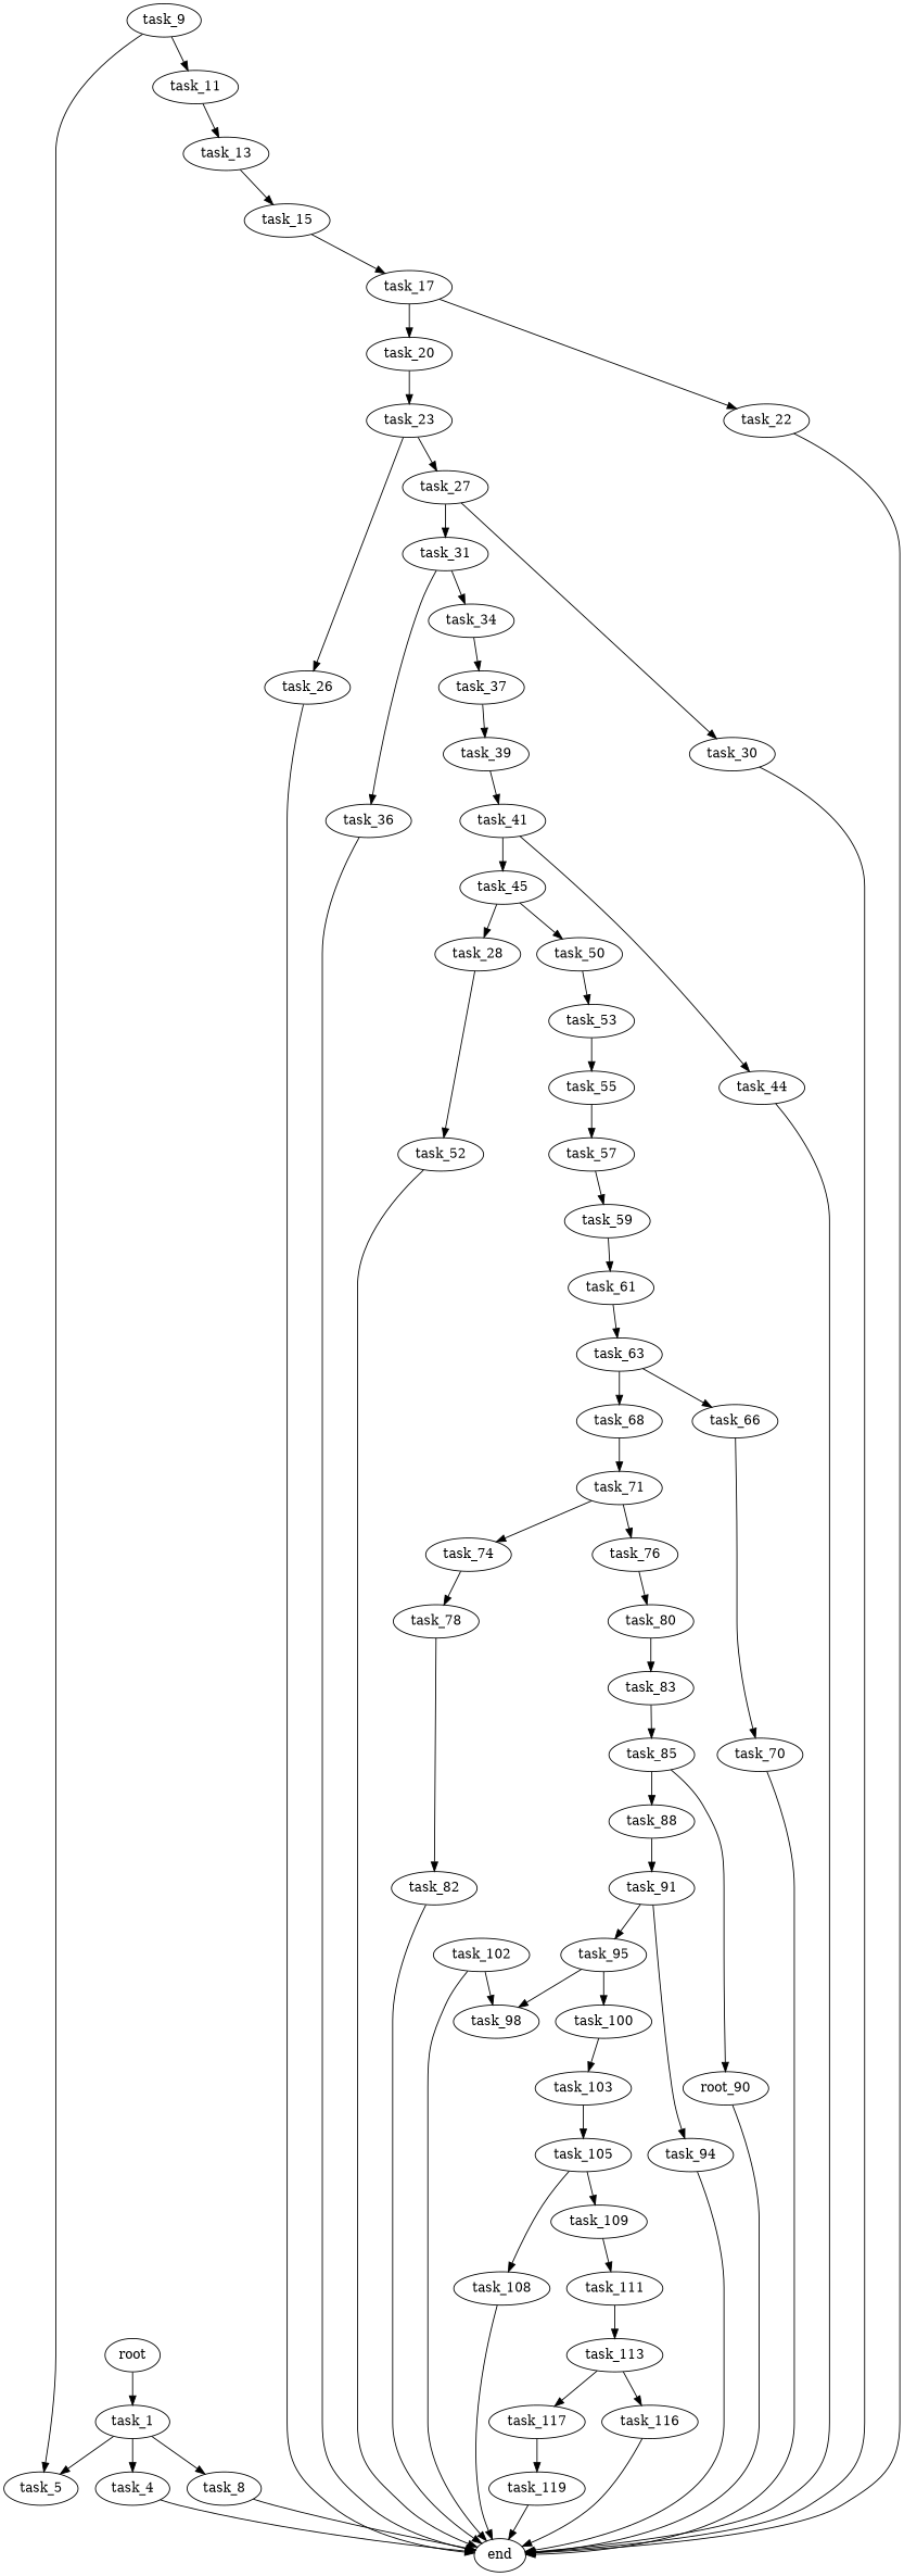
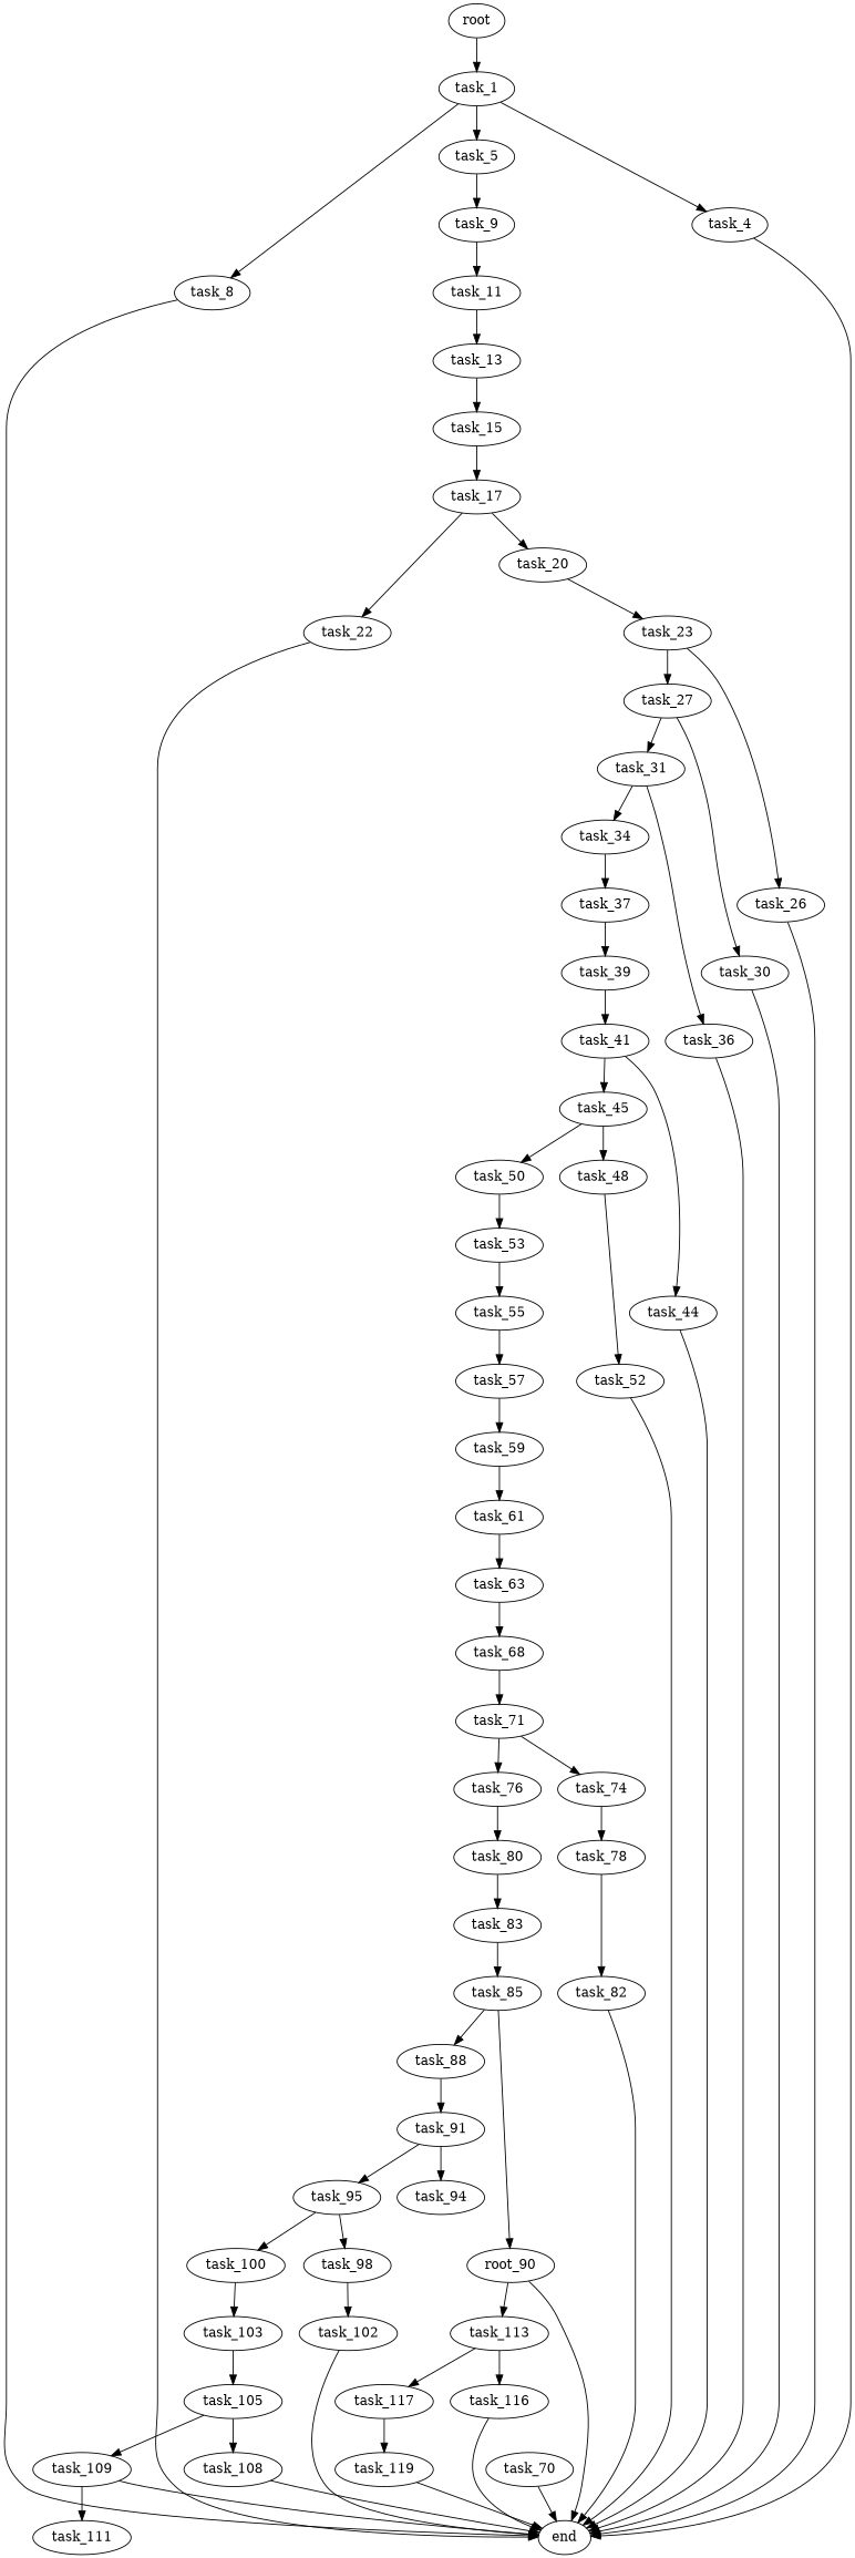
  digraph {
    root
    task_1
    task_4
    task_5
    task_8
    end
    task_9
    task_11
    task_13
    task_15
    task_17
    task_20
    task_22
    task_23
    task_26
    task_27
    task_30
    task_31
    task_34
    task_36
    task_37
    task_39
    task_41
    task_44
    task_45
-   task_48 [label=task_28]
+   task_48
    task_50
    task_52
    task_53
    task_55
    task_57
    task_59
    task_61
    task_63
-   task_66
    task_68
    task_70
    task_71
    task_74
    task_76
    task_78
    task_80
    task_82
    task_83
    task_85
    task_88
    n47 [label=root_90]
    task_91
    task_94
    task_95
    task_98
    task_100
    task_102
    task_103
    task_105
    task_108
    task_109
    task_111
    task_113
    task_116
    task_117
    task_119
    root -> task_1
    task_1 -> task_4
    task_1 -> task_5
    task_1 -> task_8
    task_4 -> end
-   task_9 -> task_5
+   task_5 -> task_9
    task_8 -> end
    task_9 -> task_11
    task_11 -> task_13
    task_13 -> task_15
    task_15 -> task_17
    task_17 -> task_20
    task_17 -> task_22
    task_20 -> task_23
    task_22 -> end
    task_23 -> task_26
    task_23 -> task_27
    task_26 -> end
    task_27 -> task_30
    task_27 -> task_31
    task_30 -> end
    task_31 -> task_34
    task_31 -> task_36
    task_34 -> task_37
    task_36 -> end
    task_37 -> task_39
    task_39 -> task_41
    task_41 -> task_44
    task_41 -> task_45
    task_44 -> end
    task_45 -> task_48
    task_45 -> task_50
    task_48 -> task_52
    task_50 -> task_53
    task_52 -> end
    task_53 -> task_55
    task_55 -> task_57
    task_57 -> task_59
    task_59 -> task_61
    task_61 -> task_63
-   task_63 -> task_66
    task_63 -> task_68
-   task_66 -> task_70
    task_68 -> task_71
    task_70 -> end
    task_71 -> task_74
    task_71 -> task_76
    task_74 -> task_78
    task_76 -> task_80
    task_78 -> task_82
    task_80 -> task_83
    task_82 -> end
    task_83 -> task_85
    task_85 -> task_88
    task_85 -> n47
    task_88 -> task_91
    n47 -> end
    task_91 -> task_94
    task_91 -> task_95
-   task_94 -> end
+   task_109 -> end
    task_95 -> task_98
    task_95 -> task_100
-   task_102 -> task_98
+   task_98 -> task_102
    task_100 -> task_103
    task_102 -> end
    task_103 -> task_105
    task_105 -> task_108
    task_105 -> task_109
    task_108 -> end
    task_109 -> task_111
-   task_111 -> task_113
+   n47 -> task_113
    task_113 -> task_116
    task_113 -> task_117
    task_116 -> end
    task_117 -> task_119
    task_119 -> end
  }
